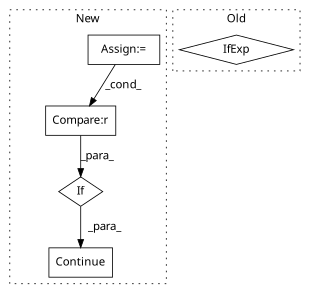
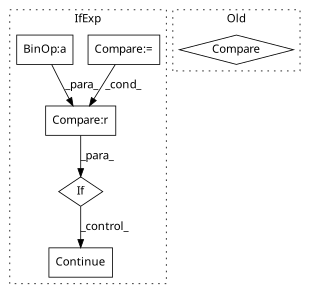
  digraph {
    fontname="Noto Sans"
    node [fontname="Noto Sans" l=3 shape=box]
    edge [fontname="Noto Sans"]
    n1 [a=43 l=8 label=Continue s=3881]
    n2 [a=96 label=If s=3728 shape=diamond]
    n3 [a=40 l=55 label="Compare:r" s=3742]
-   n4 [a=68 label="Assign:=" s=3688]
-   n6 [a=51 l="4,6" label=IfExp s="3551,3561" shape=diamond]
+   n4 [a=68 label="Compare:=" s=3688]
+   n5 [a=82 label="BinOp:a" s=3772]
+   n6 [a=51 l="4,6" label=Compare s="3551,3561" shape=diamond]
    subgraph cluster_1 {
-     label=New
+     label=IfExp
      style=dotted
      n1
      n2
      n3
      n4
+     n5
    }
    subgraph cluster_2 {
      label=Old
      style=dotted
      n6
    }
-   n2 -> n1 [label=_para_]
+   n2 -> n1 [label=_control_]
    n3 -> n2 [label=_para_]
    n4 -> n3 [label=_cond_]
+   n5 -> n3 [label=_para_]
  }
